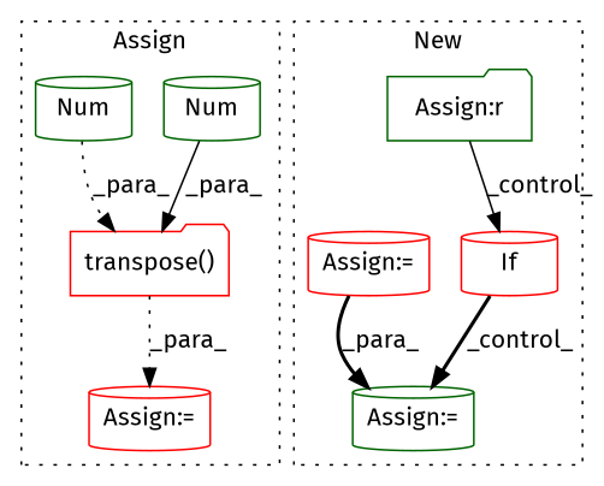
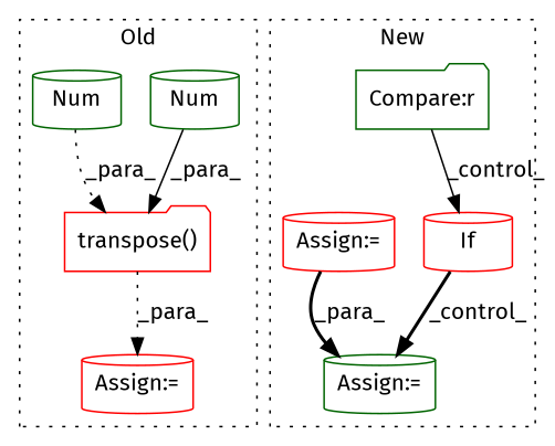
  digraph {
    fontname="Fira Sans"
    node [a=68 color=red fontname="Fira Sans" l=3 shape=cylinder]
    edge [fontname="Fira Sans" style=dotted]
    n1 [a=75 l="34,1" label="transpose()" s="9370,9408" shape=folder]
    n2 [a=76 color=darkgreen l=1 label=Num s=9407]
    n3 [a=76 color=darkgreen l=1 label=Num s=9404]
    n4 [label="Assign:=" s=9367]
    n5 [a=96 l="0,14" label=If s="6575,6597"]
    n6 [color=darkgreen label="Assign:=" s=6612]
-   n7 [a=40 color=darkgreen l=22 label="Assign:r" s=6575 shape=folder]
+   n7 [a=40 color=darkgreen l=22 label="Compare:r" s=6575 shape=folder]
    n8 [label="Assign:=" s=6291]
    subgraph cluster_1 {
-     label=Assign
+     label=Old
      style=dotted
      n1
      n2
      n3
      n4
    }
    subgraph cluster_2 {
      label=New
      style=dotted
      n5
      n6
      n7
      n8
    }
    n1 -> n4 [label=_para_]
    n2 -> n1 [label=_para_ style=solid]
    n3 -> n1 [label=_para_]
    n5 -> n6 [label=_control_ style=bold]
    n7 -> n5 [label=_control_ style=solid]
    n8 -> n6 [label=_para_ style=bold]
  }
